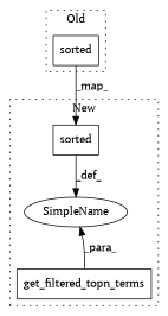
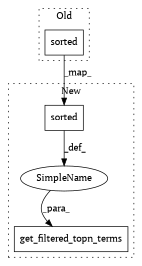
  digraph {
    fontname="PT Serif"
    node [a=32 l="7,1" shape=box fontname="PT Serif"]
    edge [fontname="PT Serif"]
    n1 [label=sorted s="1396,1455"]
    n2 [a=42 label=SimpleName shape=ellipse l=""]
    n3 [l="24,1" label=get_filtered_topn_terms s="1372,1466"]
    n4 [label=sorted s="1351,1410"]
    subgraph cluster_1 {
      label=New
      style=dotted
      n1
      n2
      n3
    }
    subgraph cluster_2 {
      label=Old
      style=dotted
      n4
    }
    n1 -> n2 [label=_def_]
-   n3 -> n2 [label=_para_]
+   n2 -> n3 [label=_para_]
    n4 -> n1 [label=_map_]
  }
